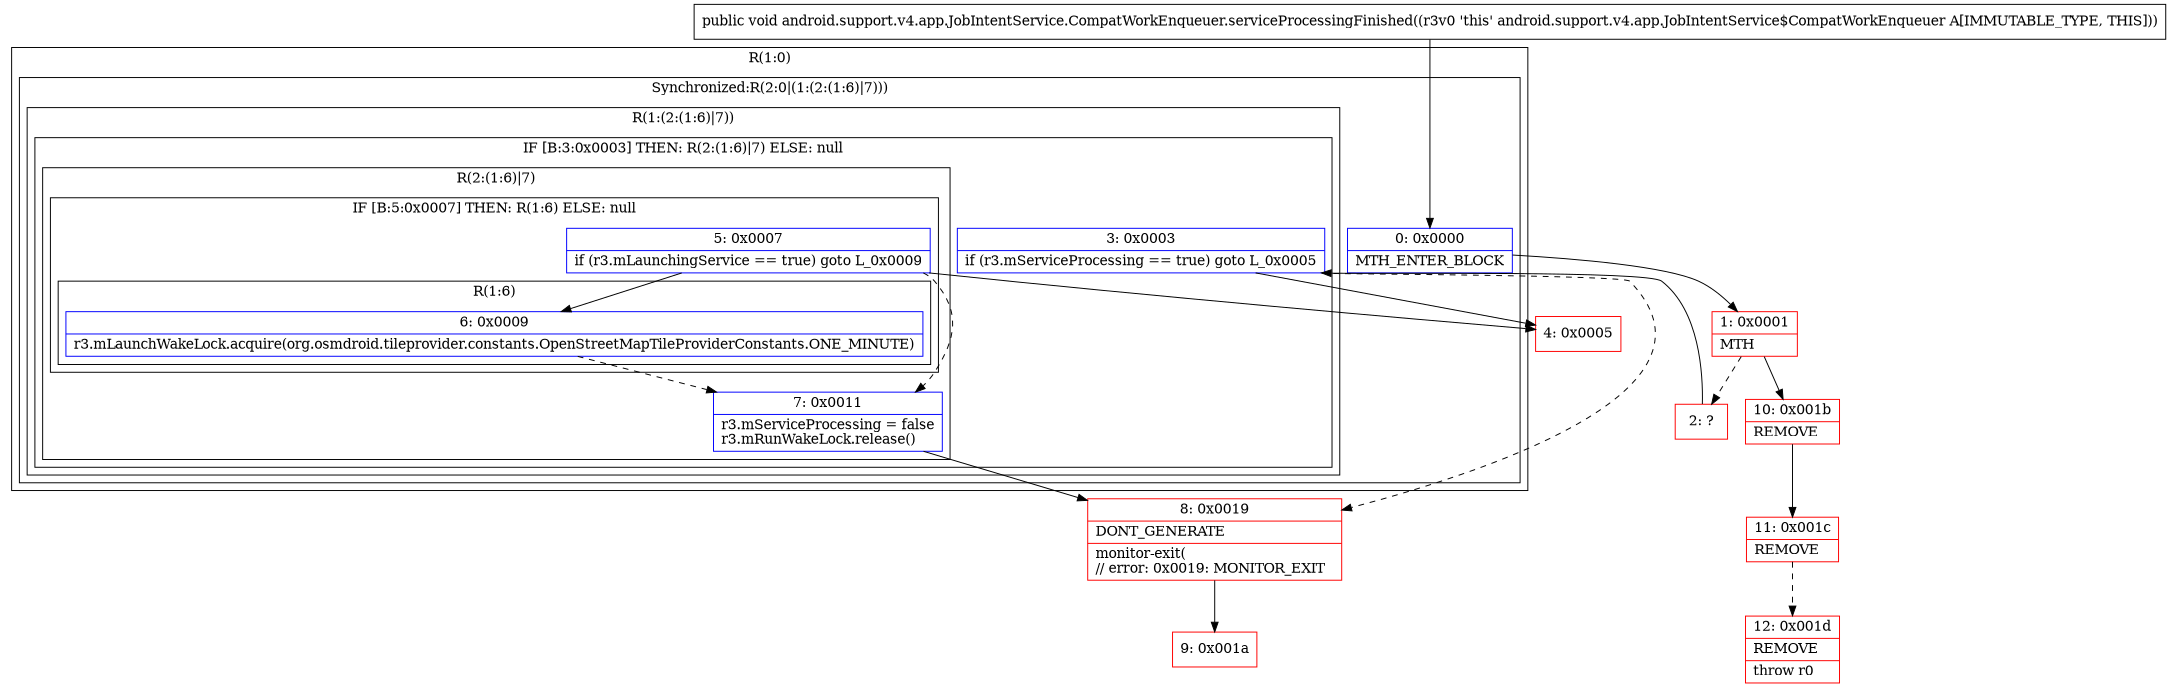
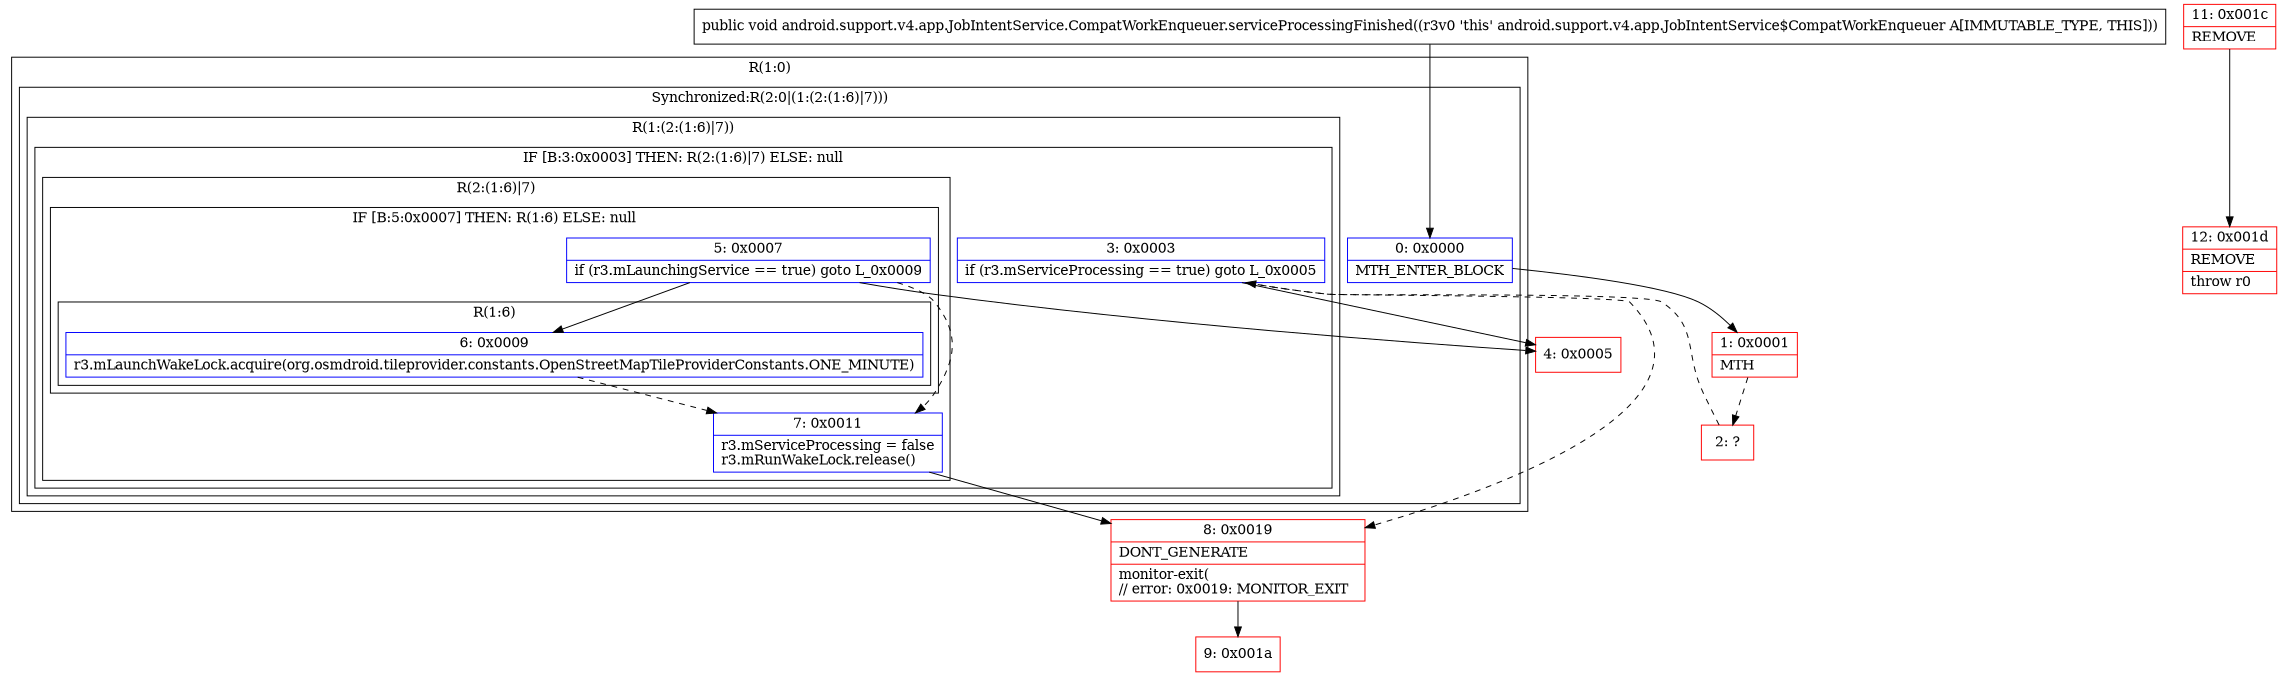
  digraph {
    node [color=red shape=record]
    n1 [color=blue label="{6\:\ 0x0009|r3.mLaunchWakeLock.acquire(org.osmdroid.tileprovider.constants.OpenStreetMapTileProviderConstants.ONE_MINUTE)\l}"]
    n2 [color=blue label="{5\:\ 0x0007|if (r3.mLaunchingService == true) goto L_0x0009\l}"]
    n3 [color=blue label="{7\:\ 0x0011|r3.mServiceProcessing = false\lr3.mRunWakeLock.release()\l}"]
    n4 [color=blue label="{3\:\ 0x0003|if (r3.mServiceProcessing == true) goto L_0x0005\l}"]
    n5 [color=blue label="{0\:\ 0x0000|MTH_ENTER_BLOCK\l}"]
    n6 [label="{4\:\ 0x0005}"]
    n7 [label="{8\:\ 0x0019|DONT_GENERATE\l|monitor\-exit(\l\/\/ error: 0x0019: MONITOR_EXIT  \l}"]
    n8 [label="{1\:\ 0x0001|MTH\l}"]
    n9 [label="{2\:\ ?}"]
-   n10 [label="{10\:\ 0x001b|REMOVE\l}"]
    n11 [label="{9\:\ 0x001a}"]
    n12 [label="{11\:\ 0x001c|REMOVE\l}"]
    n13 [label="{12\:\ 0x001d|REMOVE\l|throw r0\l}"]
    n14 [label="{public void android.support.v4.app.JobIntentService.CompatWorkEnqueuer.serviceProcessingFinished((r3v0 'this' android.support.v4.app.JobIntentService$CompatWorkEnqueuer A[IMMUTABLE_TYPE, THIS])) }" color=""]
    subgraph cluster_1 {
      label="R(1:0)"
      subgraph cluster_2 {
        label="Synchronized:R(2:0|(1:(2:(1:6)|7)))"
        n5
        subgraph cluster_3 {
          label="R(1:(2:(1:6)|7))"
          subgraph cluster_4 {
            label="IF [B:3:0x0003] THEN: R(2:(1:6)|7) ELSE: null"
            n4
            subgraph cluster_5 {
              label="R(2:(1:6)|7)"
              n3
              subgraph cluster_6 {
                label="IF [B:5:0x0007] THEN: R(1:6) ELSE: null"
                n2
                subgraph cluster_7 {
                  label="R(1:6)"
                  n1
                }
              }
            }
          }
        }
      }
    }
    n1 -> n3 [style=dashed]
    n2 -> n1
    n2 -> n3 [style=dashed]
    n2 -> n6
    n3 -> n7
    n4 -> n6
    n4 -> n7 [style=dashed]
    n5 -> n8
    n7 -> n11
    n8 -> n9 [style=dashed]
-   n8 -> n10
-   n9 -> n4
-   n10 -> n12
-   n12 -> n13 [style=dashed]
+   n9 -> n4 [style=dashed]
+   n12 -> n13
    n14 -> n5
  }
